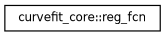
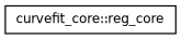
  digraph {
    rankdir=TB
-   n1 [color=black fillcolor=white fontname=Helvetica fontsize=10 height=0.2 label="curvefit_core::reg_fcn" shape=record style=filled width=0.4]
+   n1 [color=black fillcolor=white fontname=Helvetica fontsize=10 height=0.2 label="curvefit_core::reg_core" shape=record style=filled width=0.4]
  }
